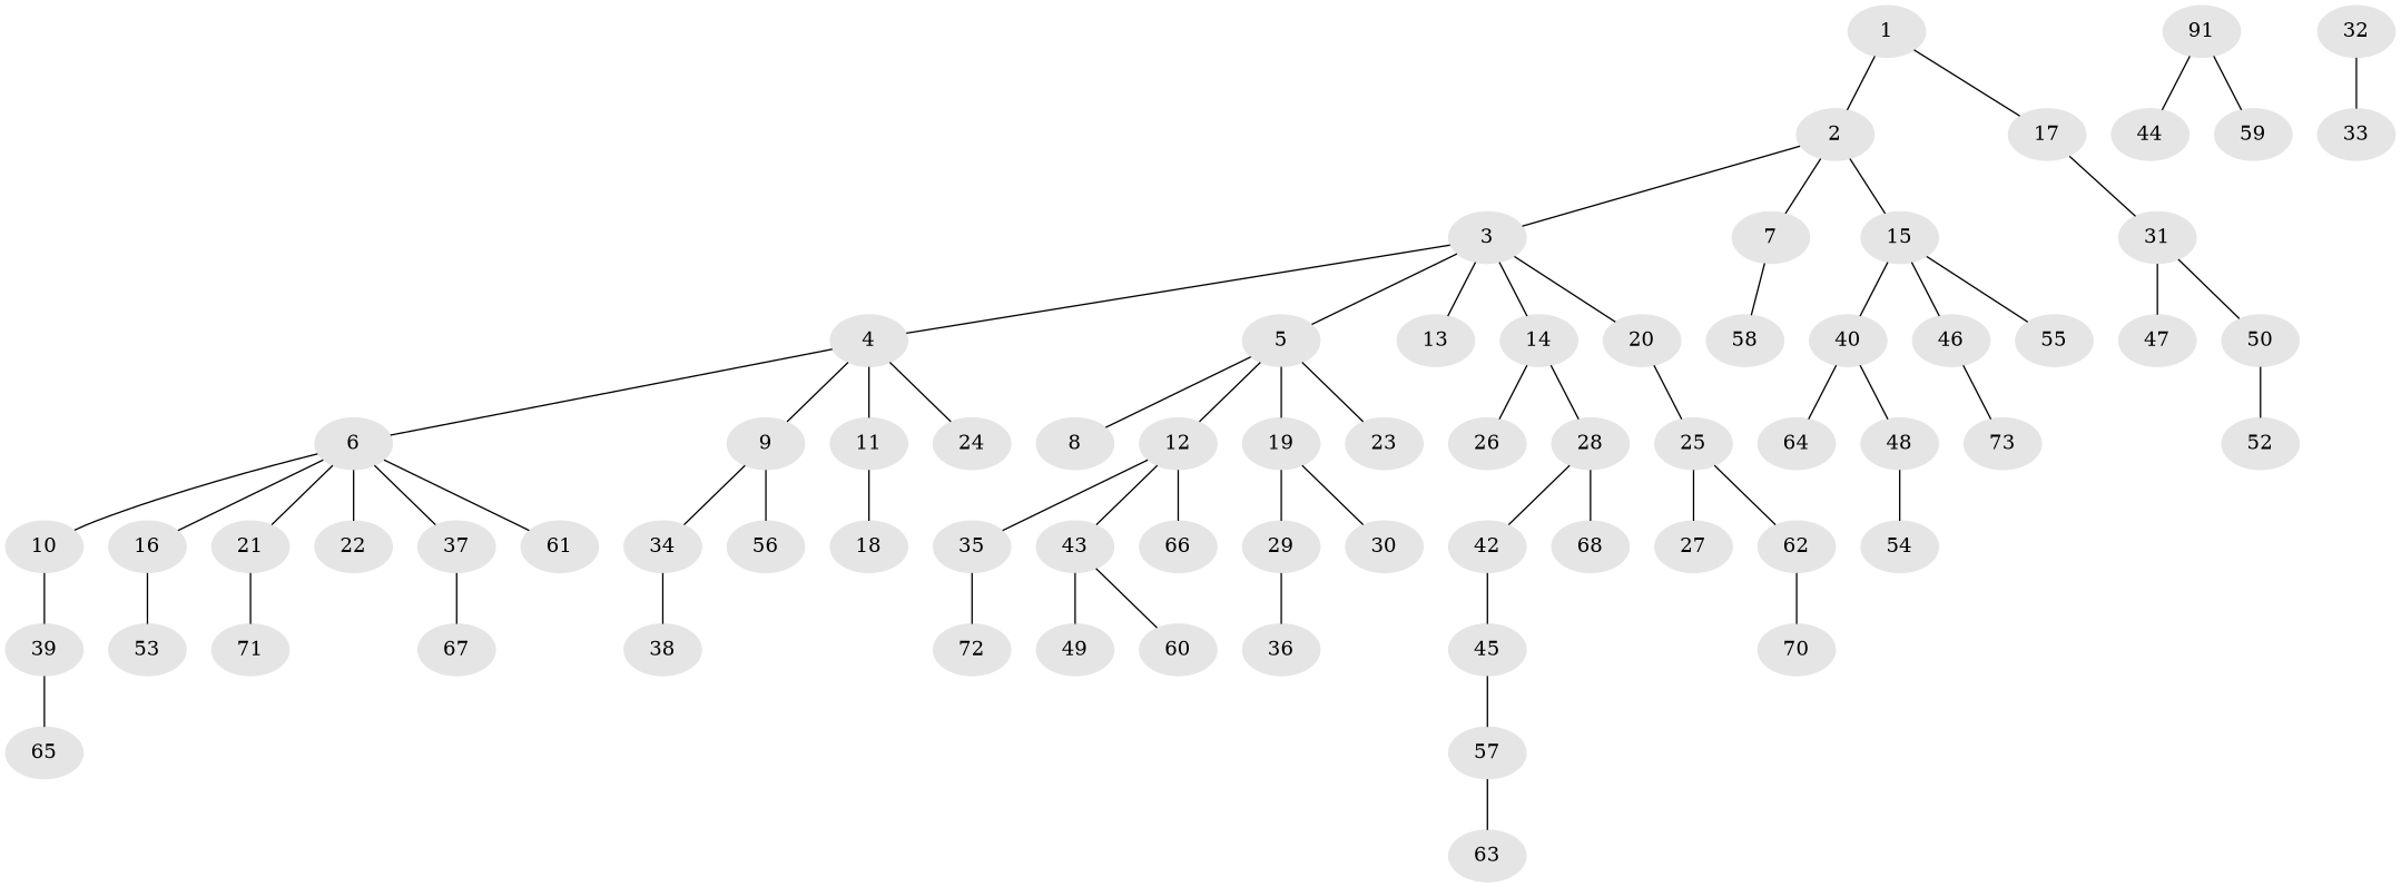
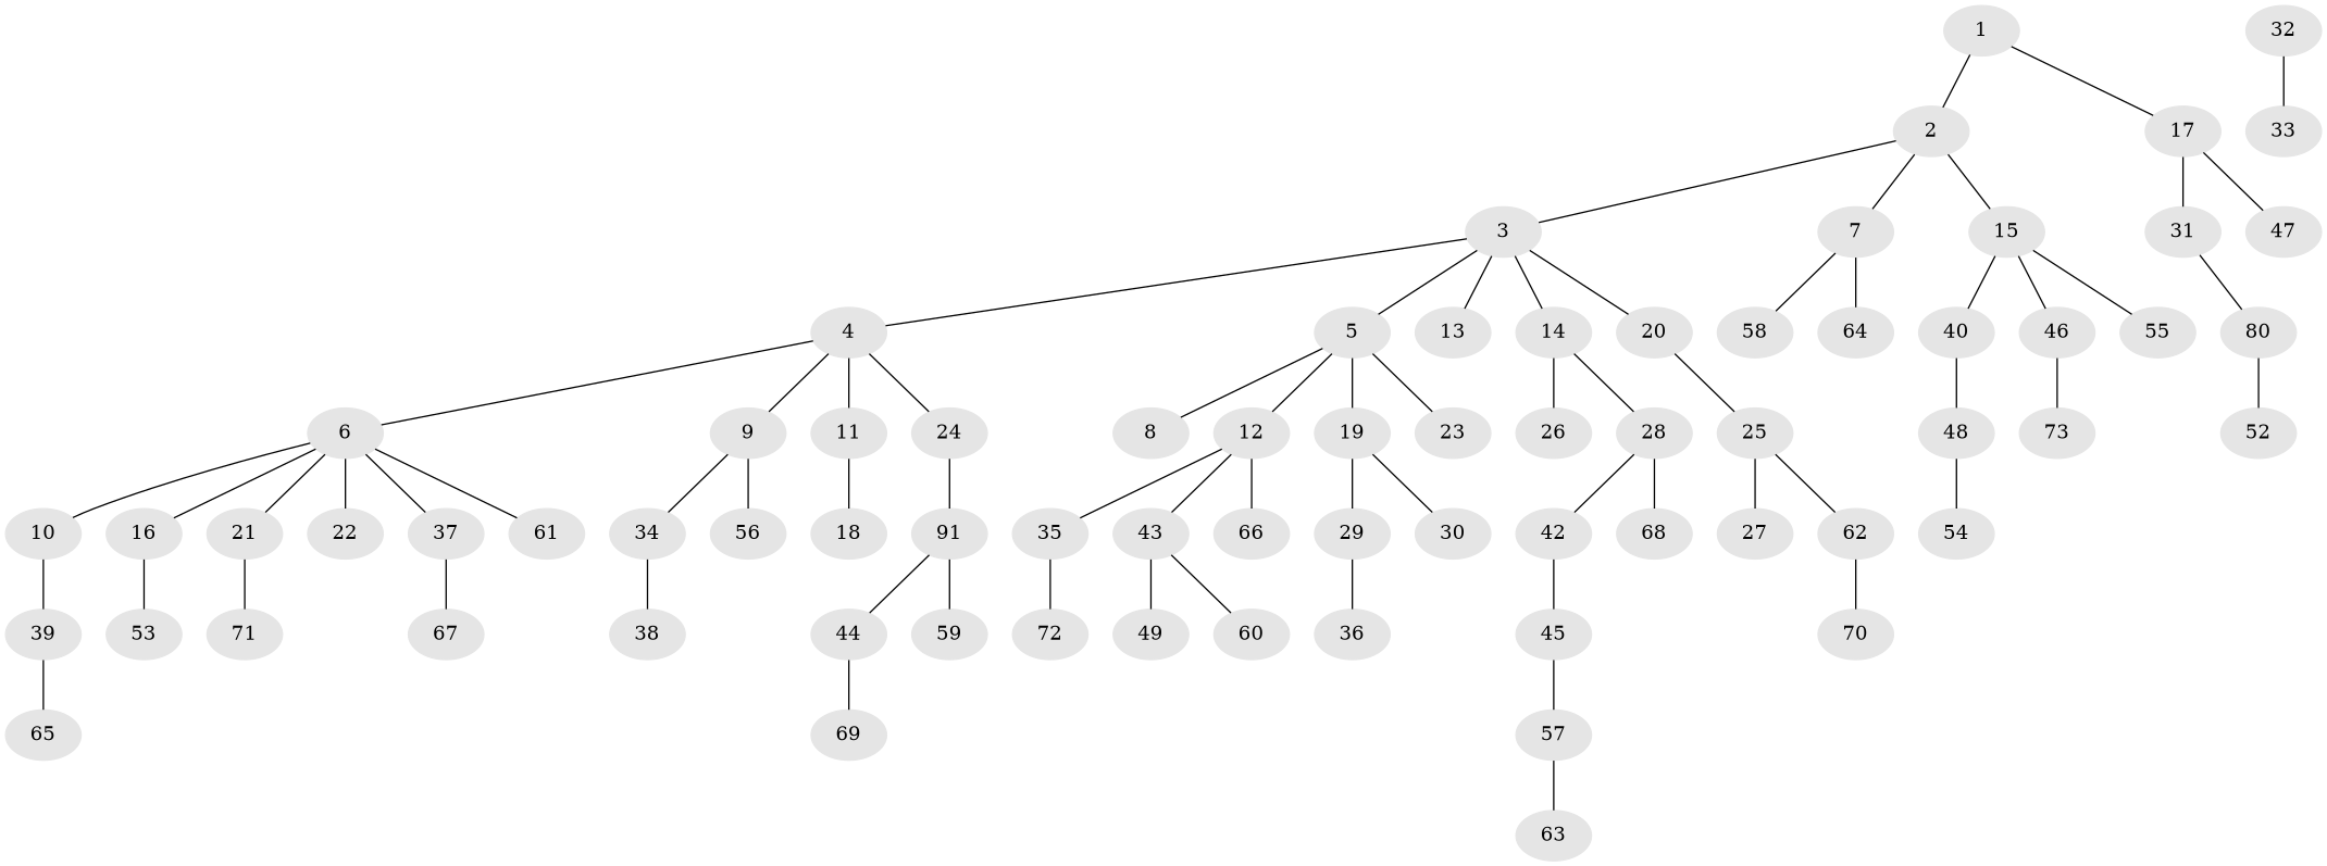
  graph {
    node [color=gray90 style=filled]
    1
    2
    17
    3
    7
    15
    31
    47
    4
    5
    13
    14
    20
    58
    64
    40
    46
    55
    6
    9
    11
    24
    8
    12
    19
    23
    26
    28
    25
    10
    16
    21
    22
    37
    61
    34
    56
    18
    n39 [label=91]
    35
    43
    66
    29
    30
    39
    53
    71
    67
    38
    65
    72
    49
    60
    32
    33
    42
    68
    48
    73
-   50
+   50 [label=80]
    36
    27
    62
    44
    59
    70
    45
    52
    54
+   69
    57
    63
    1 -- 2
    1 -- 17
    2 -- 3
    2 -- 7
    2 -- 15
    17 -- 31
-   31 -- 47
+   17 -- 47
    3 -- 4
    3 -- 5
    3 -- 13
    3 -- 14
    3 -- 20
    7 -- 58
-   40 -- 64
+   7 -- 64
    15 -- 40
    15 -- 46
    15 -- 55
    31 -- 50
    4 -- 6
    4 -- 9
    4 -- 11
    4 -- 24
    5 -- 8
    5 -- 12
    5 -- 19
    5 -- 23
    14 -- 26
    14 -- 28
    20 -- 25
    40 -- 48
    46 -- 73
    6 -- 10
    6 -- 16
    6 -- 21
    6 -- 22
    6 -- 37
    6 -- 61
    9 -- 34
    9 -- 56
    11 -- 18
+   24 -- n39
    12 -- 35
    12 -- 43
    12 -- 66
    19 -- 29
    19 -- 30
    28 -- 42
    28 -- 68
    25 -- 27
    25 -- 62
    10 -- 39
    16 -- 53
    21 -- 71
    37 -- 67
    34 -- 38
    n39 -- 44
    n39 -- 59
    35 -- 72
    43 -- 49
    43 -- 60
    29 -- 36
    39 -- 65
    32 -- 33
    42 -- 45
    48 -- 54
    50 -- 52
    62 -- 70
+   44 -- 69
    45 -- 57
    57 -- 63
  }
